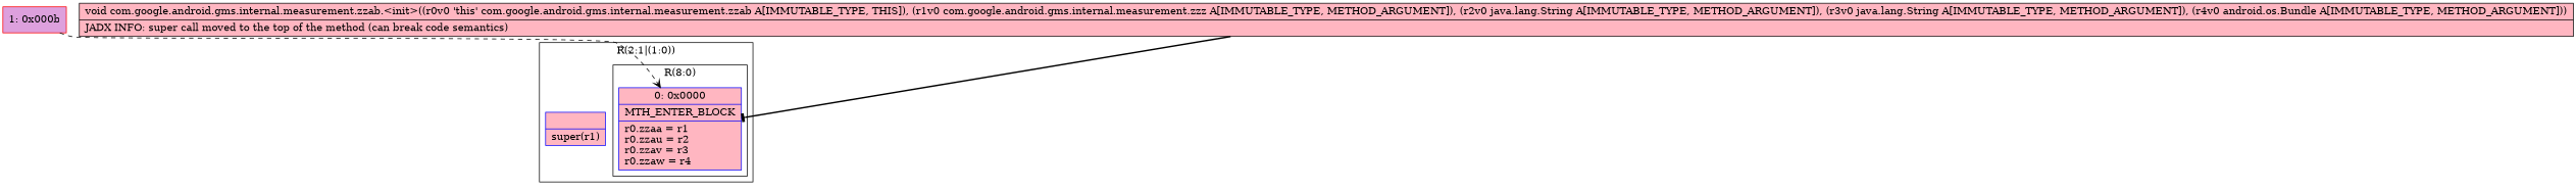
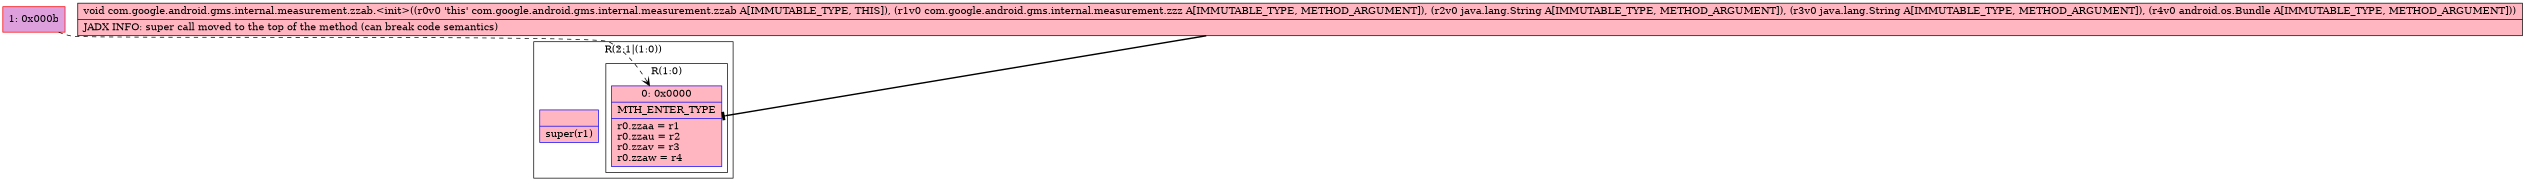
  digraph {
    node [color=blue fillcolor=lightpink shape=record style=filled]
-   n1 [label="{0\:\ 0x0000|MTH_ENTER_BLOCK\l|r0.zzaa = r1\lr0.zzau = r2\lr0.zzav = r3\lr0.zzaw = r4\l}"]
+   n1 [label="{0\:\ 0x0000|MTH_ENTER_TYPE\l|r0.zzaa = r1\lr0.zzau = r2\lr0.zzav = r3\lr0.zzaw = r4\l}"]
    n2 [label="{|super(r1)\l}"]
    n3 [color=red fillcolor=plum label="{1\:\ 0x000b}"]
    n4 [label="{void com.google.android.gms.internal.measurement.zzab.\<init\>((r0v0 'this' com.google.android.gms.internal.measurement.zzab A[IMMUTABLE_TYPE, THIS]), (r1v0 com.google.android.gms.internal.measurement.zzz A[IMMUTABLE_TYPE, METHOD_ARGUMENT]), (r2v0 java.lang.String A[IMMUTABLE_TYPE, METHOD_ARGUMENT]), (r3v0 java.lang.String A[IMMUTABLE_TYPE, METHOD_ARGUMENT]), (r4v0 android.os.Bundle A[IMMUTABLE_TYPE, METHOD_ARGUMENT]))  | JADX INFO: super call moved to the top of the method (can break code semantics)\l}" color=""]
    subgraph cluster_1 {
      label="R(2:1|(1:0))"
      n2
      subgraph cluster_2 {
-       label="R(8:0)"
+       label="R(1:0)"
        n1
      }
    }
    n3 -> n1 [arrowhead=vee style=dashed]
    n4 -> n1 [arrowhead=tee style=bold]
  }
